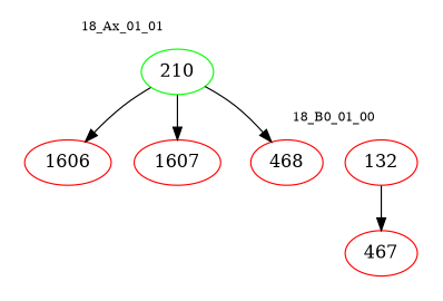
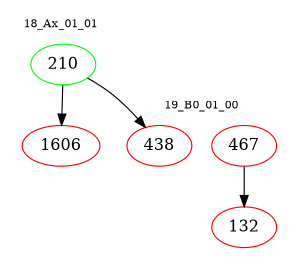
  digraph {
    node [color=red]
    edge [color=black]
    n1 [color=green label=210]
    n2 [label=1606]
-   n3 [label=1607]
    n4 [label=132]
    n5 [label=467]
-   n6 [label=468]
+   n6 [label=438]
    subgraph cluster_1 {
      color=white
      fontsize=10
      label="18_Ax_01_01"
      n1
      n2
-     n3
    }
    subgraph cluster_2 {
      color=white
      fontsize=10
-     label="18_B0_01_00"
+     label="19_B0_01_00"
      n4
      n5
      n6
    }
    n1 -> n2
-   n1 -> n3
    n1 -> n6
-   n4 -> n5
+   n5 -> n4
  }
